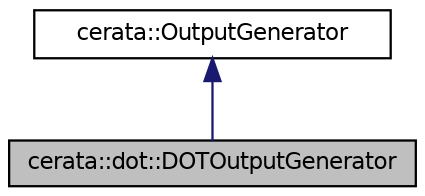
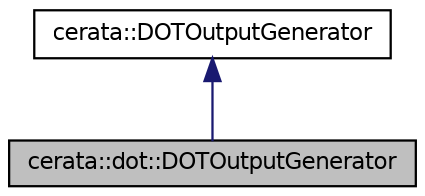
  digraph {
    node [color=black fontname=Helvetica fontsize=10 shape=record style=filled]
    n1 [fillcolor=grey75 fontcolor=black height=0.2 label="cerata::dot::DOTOutputGenerator" width=0.4]
-   n2 [fillcolor=white height=0.2 label="cerata::OutputGenerator" width=0.4]
+   n2 [fillcolor=white height=0.2 label="cerata::DOTOutputGenerator" width=0.4]
    n2 -> n1 [color=midnightblue dir=back fontname=Helvetica fontsize=10 labelfontname=Helvetica labelfontsize=10 style=solid]
  }
